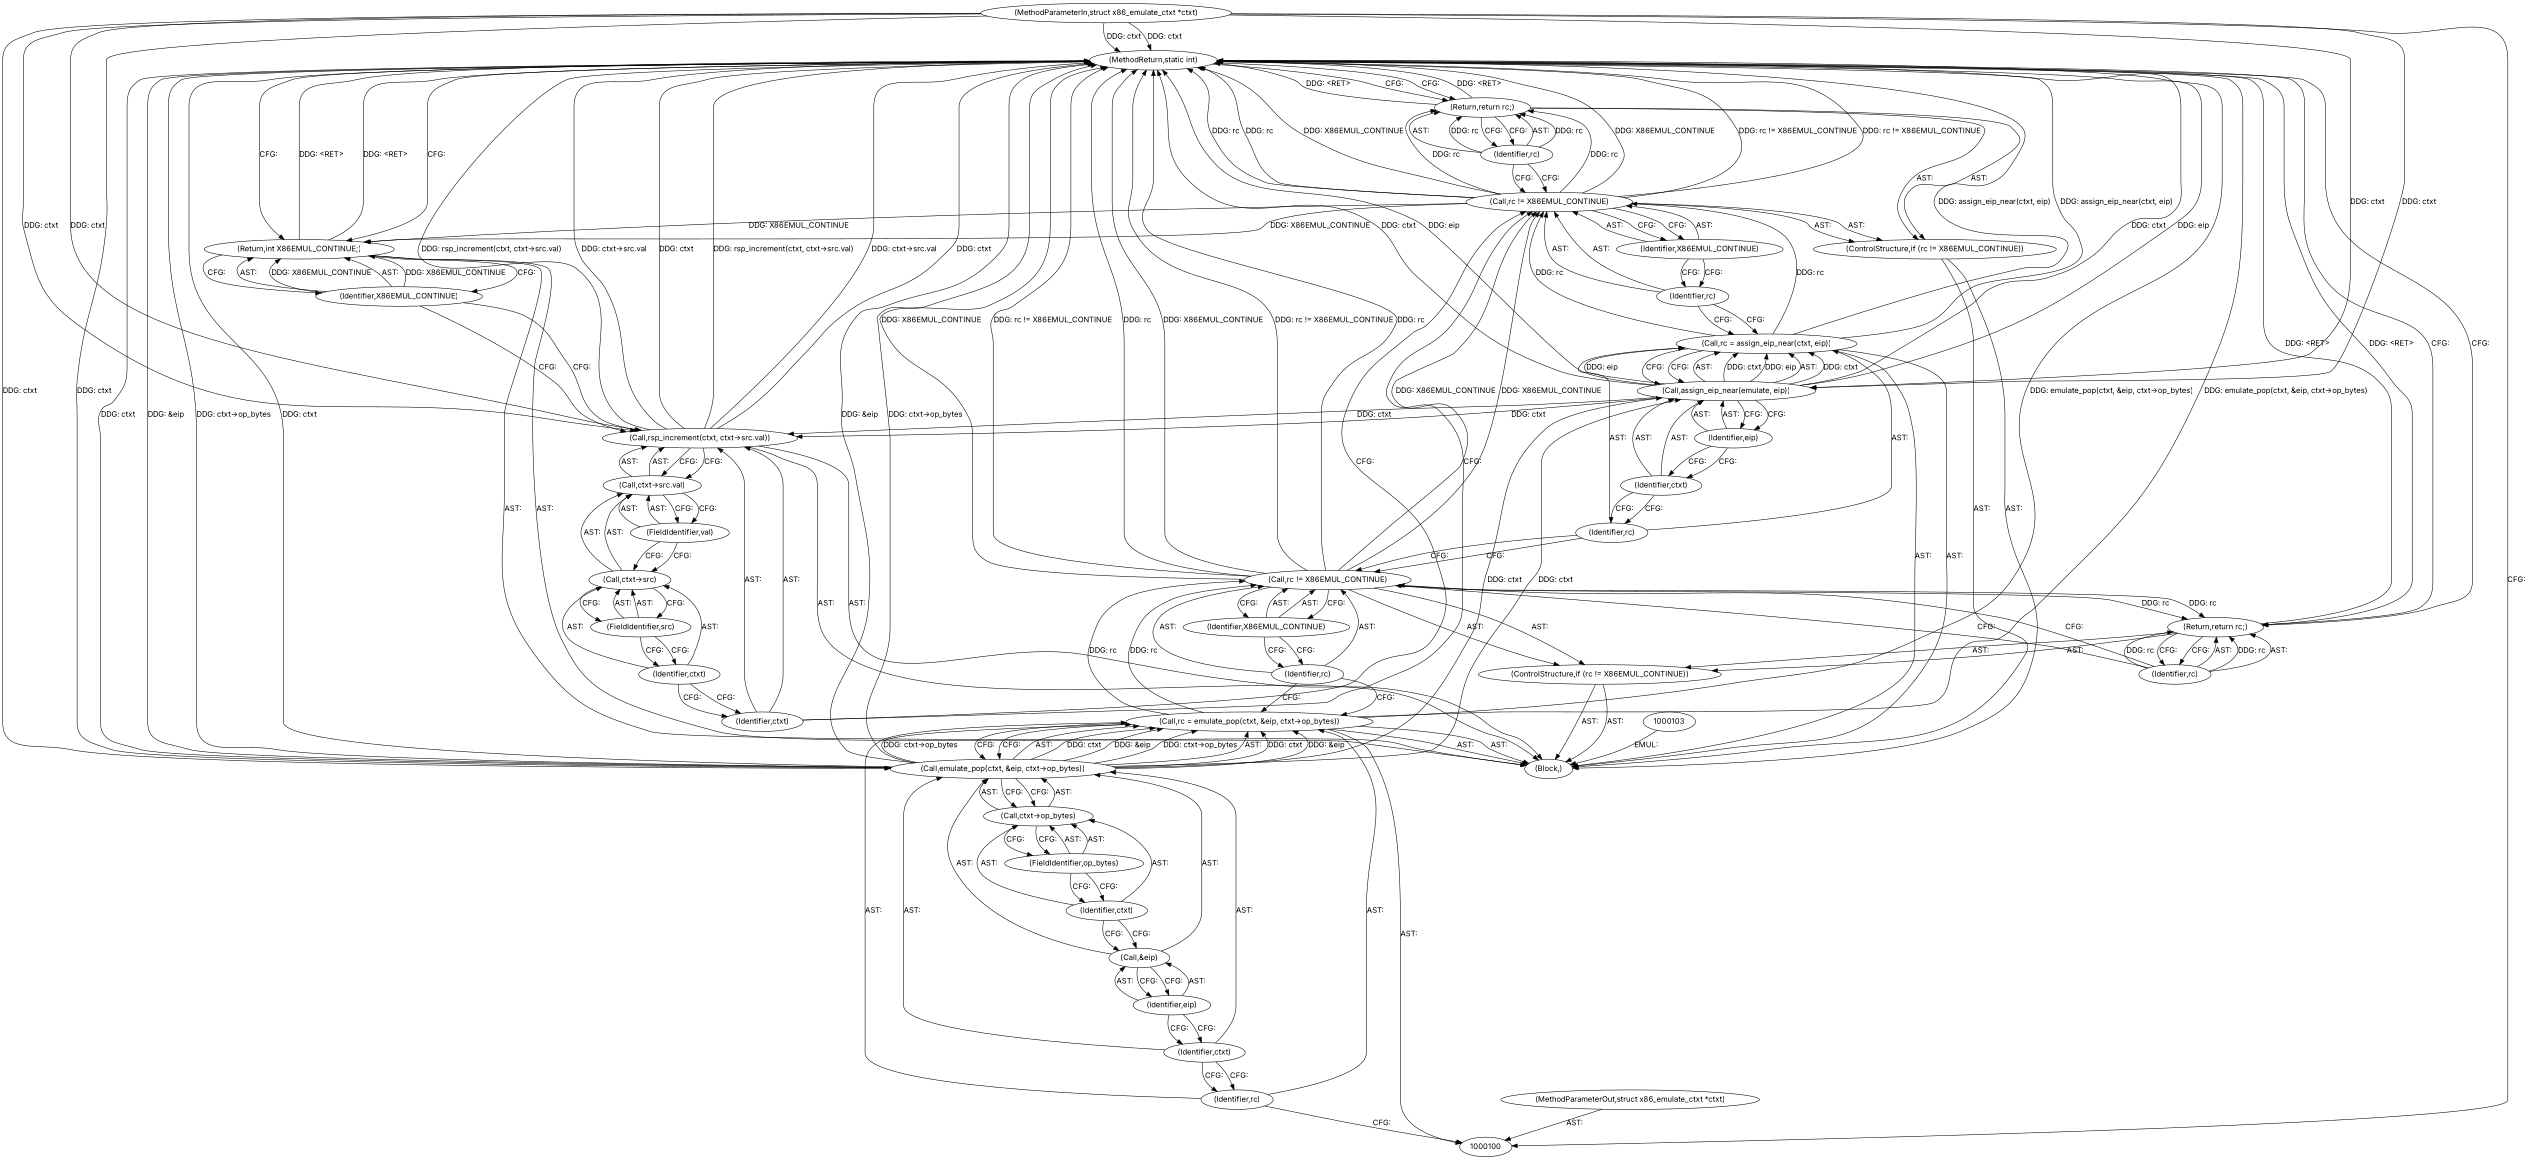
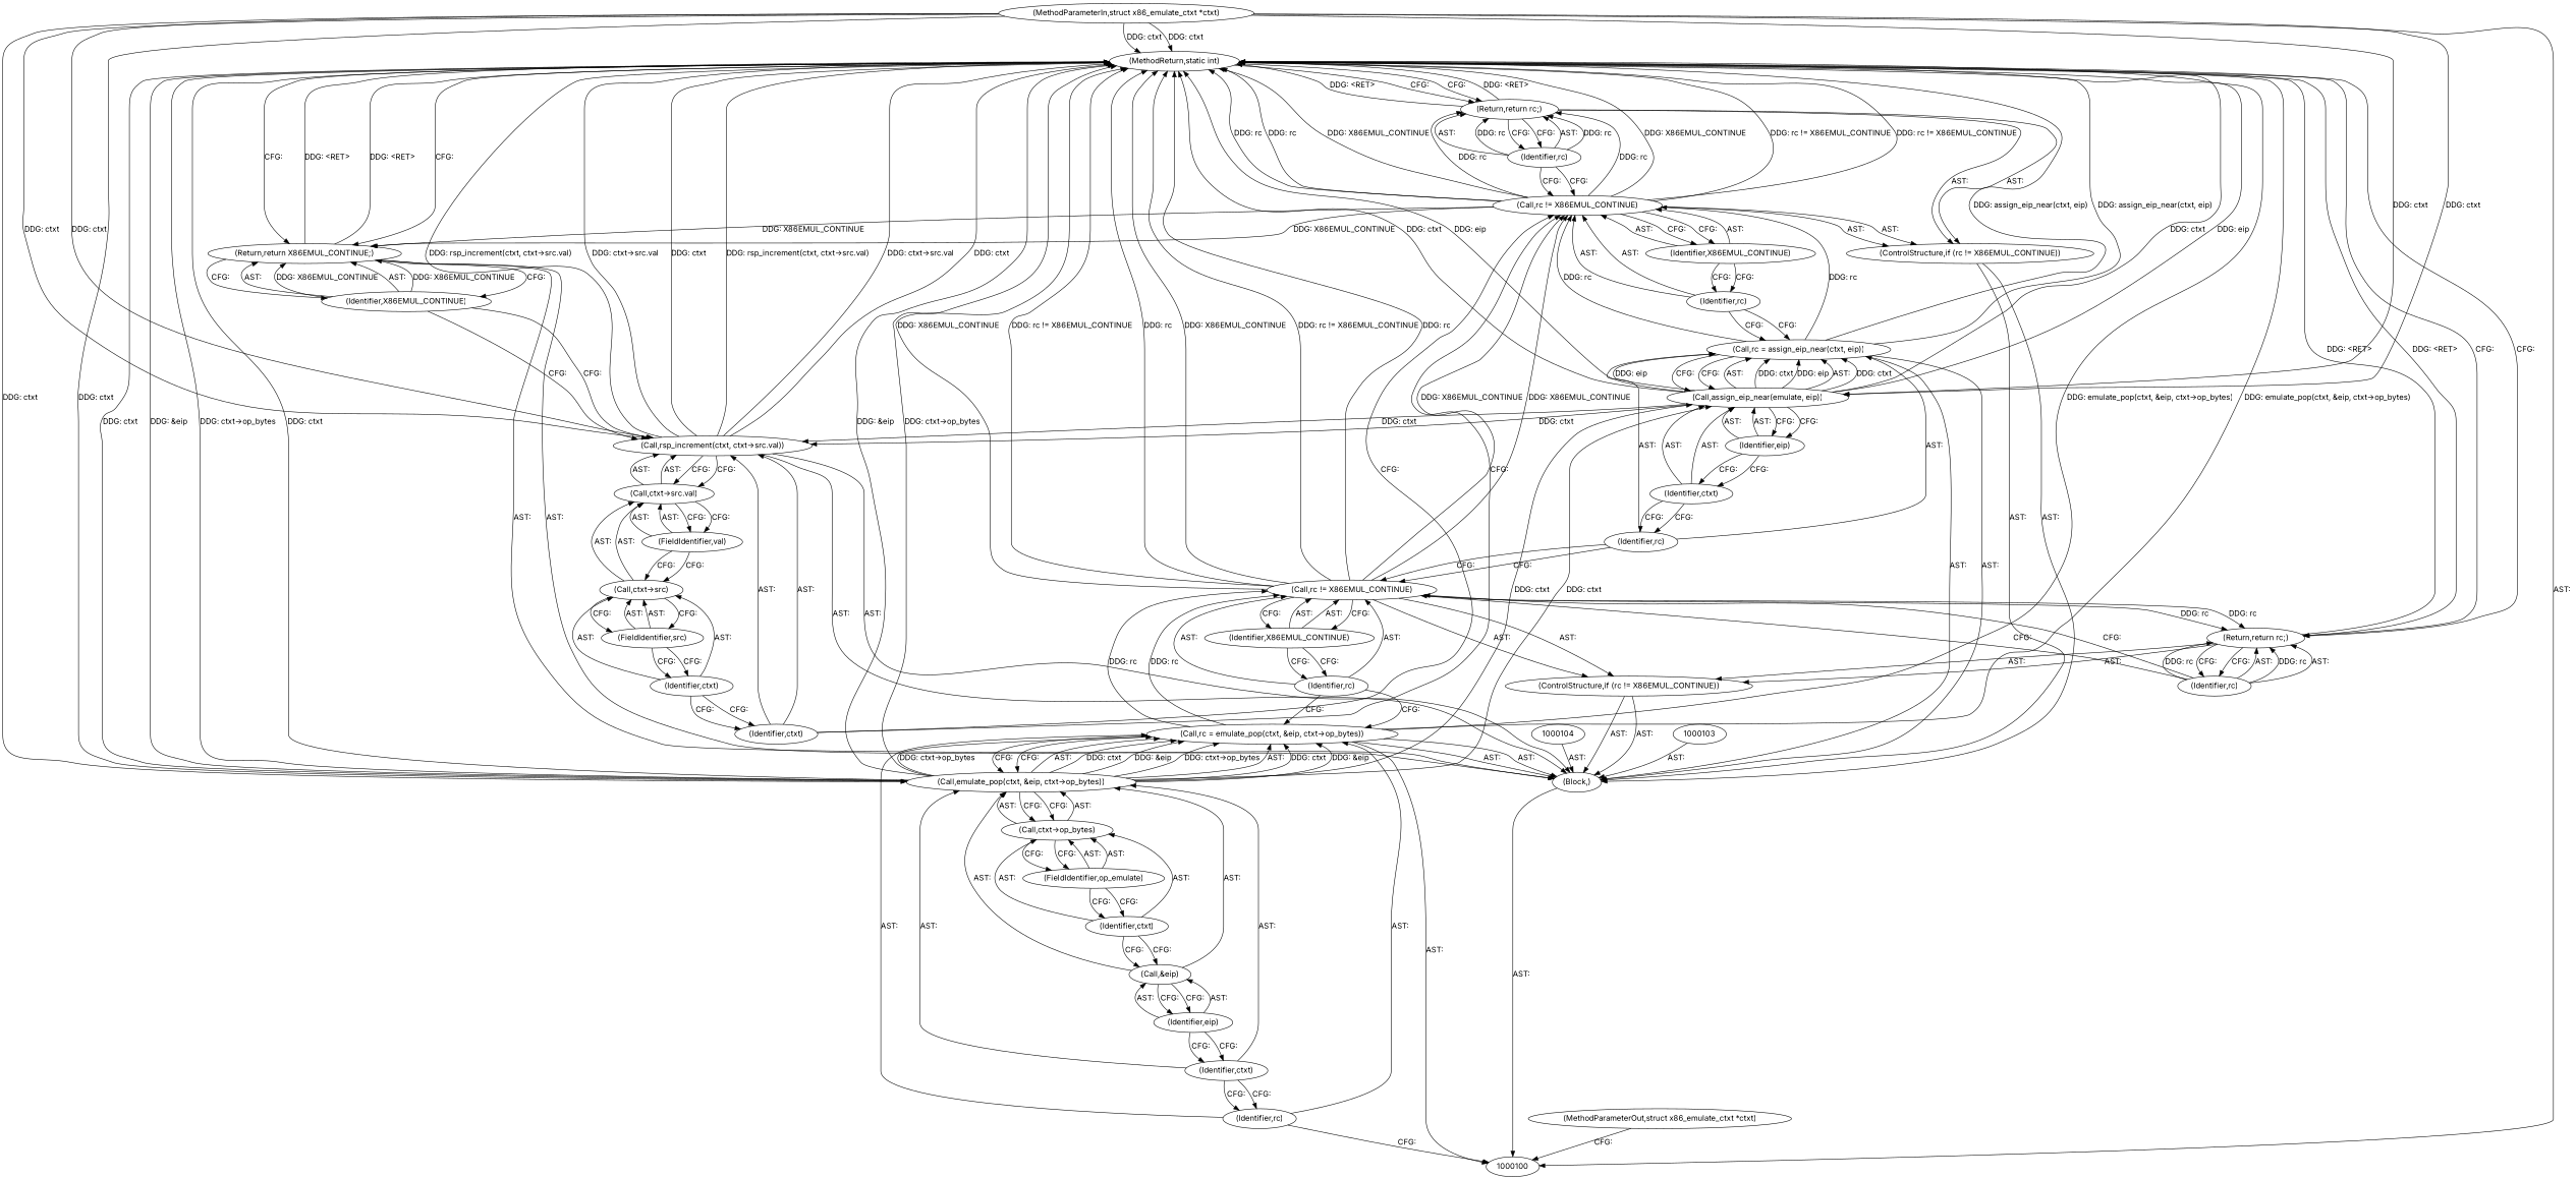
  digraph {
    fontname=Inter
    node [fontname=Inter]
    edge [fontname=Inter]
    n1 [label="(MethodReturn,static int)"]
    n2 [label="(Return,return rc;)"]
-   n3 [label="(Return,int X86EMUL_CONTINUE;)"]
+   n3 [label="(Return,return X86EMUL_CONTINUE;)"]
    n4 [label="(Return,return rc;)"]
    n5 [label="(ControlStructure,if (rc != X86EMUL_CONTINUE))"]
    n6 [label="(Identifier,rc)"]
    n7 [label="(Block,)"]
    n8 [label="(Identifier,X86EMUL_CONTINUE)"]
    n9 [label="(ControlStructure,if (rc != X86EMUL_CONTINUE))"]
    n10 [label="(Identifier,rc)"]
    n11 [label="(MethodParameterIn,struct x86_emulate_ctxt *ctxt)"]
    1000100
    n13 [label="(Call,rsp_increment(ctxt, ctxt->src.val))"]
    n14 [label="(Call,emulate_pop(ctxt, &eip, ctxt->op_bytes))"]
    n15 [label="(Call,assign_eip_near(emulate, eip))"]
    n16 [label="(Call,ctxt->src.val)"]
    n17 [label="(Call,rc = emulate_pop(ctxt, &eip, ctxt->op_bytes))"]
    n18 [label="(Call,ctxt->op_bytes)"]
    n19 [label="(Call,rc = assign_eip_near(ctxt, eip))"]
    n20 [label="(Identifier,eip)"]
    n21 [label="(MethodParameterOut,struct x86_emulate_ctxt *ctxt)"]
    n22 [label="(Identifier,X86EMUL_CONTINUE)"]
    n23 [label="(Call,rc != X86EMUL_CONTINUE)"]
    n24 [label="(Identifier,rc)"]
    n25 [label="(Identifier,ctxt)"]
    n26 [label="(FieldIdentifier,val)"]
    n27 [label="(Call,ctxt->src)"]
    n28 [label="(FieldIdentifier,src)"]
    n29 [label="(Identifier,ctxt)"]
    n30 [label="(Call,rc != X86EMUL_CONTINUE)"]
    n31 [label="(Identifier,X86EMUL_CONTINUE)"]
    n32 [label="(Identifier,rc)"]
    n33 [label="(Identifier,ctxt)"]
    n34 [label="(Call,&eip)"]
    n35 [label="(Identifier,eip)"]
-   n36 [label="(FieldIdentifier,op_bytes)"]
+   n36 [label="(FieldIdentifier,op_emulate)"]
    n37 [label="(Identifier,ctxt)"]
    n38 [label="(Identifier,rc)"]
    n39 [label="(Identifier,rc)"]
    n40 [label="(Identifier,ctxt)"]
    1000103
+   1000104
    n1 -> n2 [label="CFG: "]
    n1 -> n2 [label="CFG: "]
    n1 -> n3 [label="CFG: "]
    n1 -> n3 [label="CFG: "]
    n1 -> n4 [label="CFG: "]
    n1 -> n4 [label="CFG: "]
    n2 -> n1 [label="DDG: <RET>"]
    n2 -> n1 [label="DDG: <RET>"]
    n2 -> n5 [label="AST: "]
    n2 -> n5 [label="AST: "]
    n2 -> n6 [label="CFG: "]
    n2 -> n6 [label="CFG: "]
    n3 -> n1 [label="DDG: <RET>"]
    n3 -> n1 [label="DDG: <RET>"]
    n3 -> n7 [label="AST: "]
    n3 -> n7 [label="AST: "]
    n3 -> n8 [label="CFG: "]
    n3 -> n8 [label="CFG: "]
    n4 -> n1 [label="DDG: <RET>"]
    n4 -> n1 [label="DDG: <RET>"]
    n4 -> n9 [label="AST: "]
    n4 -> n9 [label="AST: "]
    n4 -> n10 [label="CFG: "]
    n4 -> n10 [label="CFG: "]
    n5 -> n7 [label="AST: "]
    n5 -> n7 [label="AST: "]
    n6 -> n2 [label="AST: "]
    n6 -> n2 [label="DDG: rc"]
    n6 -> n2 [label="AST: "]
    n6 -> n2 [label="DDG: rc"]
    n6 -> n23 [label="CFG: "]
    n6 -> n23 [label="CFG: "]
+   n7 -> 1000100 [label="AST: "]
    n8 -> n3 [label="AST: "]
    n8 -> n3 [label="DDG: X86EMUL_CONTINUE"]
    n8 -> n3 [label="AST: "]
    n8 -> n3 [label="DDG: X86EMUL_CONTINUE"]
    n8 -> n13 [label="CFG: "]
    n8 -> n13 [label="CFG: "]
    n9 -> n7 [label="AST: "]
    n9 -> n7 [label="AST: "]
    n10 -> n4 [label="AST: "]
    n10 -> n4 [label="DDG: rc"]
    n10 -> n4 [label="AST: "]
    n10 -> n4 [label="DDG: rc"]
    n10 -> n30 [label="CFG: "]
    n10 -> n30 [label="CFG: "]
    n11 -> n1 [label="DDG: ctxt"]
    n11 -> n1 [label="DDG: ctxt"]
-   n11 -> 1000100 [label="CFG: "]
+   n11 -> 1000100 [label="AST: "]
    n11 -> n13 [label="DDG: ctxt"]
    n11 -> n13 [label="DDG: ctxt"]
    n11 -> n14 [label="DDG: ctxt"]
    n11 -> n14 [label="DDG: ctxt"]
    n11 -> n15 [label="DDG: ctxt"]
    n11 -> n15 [label="DDG: ctxt"]
    n13 -> n1 [label="DDG: ctxt->src.val"]
    n13 -> n1 [label="DDG: ctxt"]
    n13 -> n1 [label="DDG: rsp_increment(ctxt, ctxt->src.val)"]
    n13 -> n1 [label="DDG: ctxt->src.val"]
    n13 -> n1 [label="DDG: ctxt"]
    n13 -> n1 [label="DDG: rsp_increment(ctxt, ctxt->src.val)"]
    n13 -> n7 [label="AST: "]
    n13 -> n7 [label="AST: "]
    n13 -> n16 [label="CFG: "]
    n13 -> n16 [label="CFG: "]
    n14 -> n1 [label="DDG: ctxt"]
    n14 -> n1 [label="DDG: &eip"]
    n14 -> n1 [label="DDG: ctxt->op_bytes"]
    n14 -> n1 [label="DDG: ctxt"]
    n14 -> n1 [label="DDG: &eip"]
    n14 -> n1 [label="DDG: ctxt->op_bytes"]
    n14 -> n15 [label="DDG: ctxt"]
    n14 -> n15 [label="DDG: ctxt"]
    n14 -> n17 [label="AST: "]
    n14 -> n17 [label="DDG: ctxt"]
    n14 -> n17 [label="DDG: &eip"]
    n14 -> n17 [label="DDG: ctxt->op_bytes"]
    n14 -> n17 [label="AST: "]
    n14 -> n17 [label="DDG: ctxt"]
    n14 -> n17 [label="DDG: &eip"]
    n14 -> n17 [label="DDG: ctxt->op_bytes"]
    n14 -> n18 [label="CFG: "]
    n14 -> n18 [label="CFG: "]
    n15 -> n1 [label="DDG: ctxt"]
    n15 -> n1 [label="DDG: eip"]
    n15 -> n1 [label="DDG: ctxt"]
    n15 -> n1 [label="DDG: eip"]
    n15 -> n13 [label="DDG: ctxt"]
    n15 -> n13 [label="DDG: ctxt"]
    n15 -> n19 [label="AST: "]
    n15 -> n19 [label="DDG: ctxt"]
    n15 -> n19 [label="DDG: eip"]
    n15 -> n19 [label="AST: "]
    n15 -> n19 [label="DDG: ctxt"]
    n15 -> n19 [label="DDG: eip"]
    n15 -> n20 [label="CFG: "]
    n15 -> n20 [label="CFG: "]
    n16 -> n13 [label="AST: "]
    n16 -> n13 [label="AST: "]
    n16 -> n26 [label="CFG: "]
    n16 -> n26 [label="CFG: "]
    n17 -> n1 [label="DDG: emulate_pop(ctxt, &eip, ctxt->op_bytes)"]
    n17 -> n1 [label="DDG: emulate_pop(ctxt, &eip, ctxt->op_bytes)"]
    n17 -> n7 [label="AST: "]
    n17 -> n7 [label="AST: "]
    n17 -> 1000100 [label="AST: "]
    n17 -> n14 [label="CFG: "]
    n17 -> n14 [label="CFG: "]
    n17 -> n30 [label="DDG: rc"]
    n17 -> n30 [label="DDG: rc"]
    n18 -> n14 [label="AST: "]
    n18 -> n14 [label="AST: "]
    n18 -> n36 [label="CFG: "]
    n18 -> n36 [label="CFG: "]
    n19 -> n1 [label="DDG: assign_eip_near(ctxt, eip)"]
    n19 -> n1 [label="DDG: assign_eip_near(ctxt, eip)"]
    n19 -> n7 [label="AST: "]
    n19 -> n7 [label="AST: "]
    n19 -> n15 [label="CFG: "]
    n19 -> n15 [label="CFG: "]
    n19 -> n23 [label="DDG: rc"]
    n19 -> n23 [label="DDG: rc"]
    n20 -> n15 [label="AST: "]
    n20 -> n15 [label="AST: "]
    n20 -> n40 [label="CFG: "]
    n20 -> n40 [label="CFG: "]
-   n21 -> 1000100 [label="AST: "]
+   n21 -> 1000100 [label="CFG: "]
    n22 -> n23 [label="AST: "]
    n22 -> n23 [label="AST: "]
    n22 -> n24 [label="CFG: "]
    n22 -> n24 [label="CFG: "]
    n23 -> n1 [label="DDG: rc != X86EMUL_CONTINUE"]
    n23 -> n1 [label="DDG: rc"]
    n23 -> n1 [label="DDG: X86EMUL_CONTINUE"]
    n23 -> n1 [label="DDG: rc != X86EMUL_CONTINUE"]
    n23 -> n1 [label="DDG: rc"]
    n23 -> n1 [label="DDG: X86EMUL_CONTINUE"]
    n23 -> n2 [label="DDG: rc"]
    n23 -> n2 [label="DDG: rc"]
    n23 -> n3 [label="DDG: X86EMUL_CONTINUE"]
    n23 -> n3 [label="DDG: X86EMUL_CONTINUE"]
    n23 -> n5 [label="AST: "]
    n23 -> n5 [label="AST: "]
    n23 -> n22 [label="CFG: "]
    n23 -> n22 [label="CFG: "]
    n24 -> n19 [label="CFG: "]
    n24 -> n19 [label="CFG: "]
    n24 -> n23 [label="AST: "]
    n24 -> n23 [label="AST: "]
    n25 -> n13 [label="AST: "]
    n25 -> n13 [label="AST: "]
    n25 -> n23 [label="CFG: "]
    n25 -> n23 [label="CFG: "]
    n26 -> n16 [label="AST: "]
    n26 -> n16 [label="AST: "]
    n26 -> n27 [label="CFG: "]
    n26 -> n27 [label="CFG: "]
    n27 -> n16 [label="AST: "]
    n27 -> n16 [label="AST: "]
    n27 -> n28 [label="CFG: "]
    n27 -> n28 [label="CFG: "]
    n28 -> n27 [label="AST: "]
    n28 -> n27 [label="AST: "]
    n28 -> n29 [label="CFG: "]
    n28 -> n29 [label="CFG: "]
    n29 -> n25 [label="CFG: "]
    n29 -> n25 [label="CFG: "]
    n29 -> n27 [label="AST: "]
    n29 -> n27 [label="AST: "]
    n30 -> n1 [label="DDG: X86EMUL_CONTINUE"]
    n30 -> n1 [label="DDG: rc != X86EMUL_CONTINUE"]
    n30 -> n1 [label="DDG: rc"]
    n30 -> n1 [label="DDG: X86EMUL_CONTINUE"]
    n30 -> n1 [label="DDG: rc != X86EMUL_CONTINUE"]
    n30 -> n1 [label="DDG: rc"]
    n30 -> n4 [label="DDG: rc"]
    n30 -> n4 [label="DDG: rc"]
    n30 -> n9 [label="AST: "]
    n30 -> n9 [label="AST: "]
    n30 -> n23 [label="DDG: X86EMUL_CONTINUE"]
    n30 -> n23 [label="DDG: X86EMUL_CONTINUE"]
    n30 -> n31 [label="CFG: "]
    n30 -> n31 [label="CFG: "]
    n31 -> n30 [label="AST: "]
    n31 -> n30 [label="AST: "]
    n31 -> n38 [label="CFG: "]
    n31 -> n38 [label="CFG: "]
    n32 -> 1000100 [label="CFG: "]
    n32 -> n17 [label="AST: "]
    n32 -> n17 [label="AST: "]
    n33 -> n14 [label="AST: "]
    n33 -> n14 [label="AST: "]
    n33 -> n32 [label="CFG: "]
    n33 -> n32 [label="CFG: "]
    n34 -> n14 [label="AST: "]
    n34 -> n14 [label="AST: "]
    n34 -> n35 [label="CFG: "]
    n34 -> n35 [label="CFG: "]
    n35 -> n33 [label="CFG: "]
    n35 -> n33 [label="CFG: "]
    n35 -> n34 [label="AST: "]
    n35 -> n34 [label="AST: "]
    n36 -> n18 [label="AST: "]
    n36 -> n18 [label="AST: "]
    n36 -> n37 [label="CFG: "]
    n36 -> n37 [label="CFG: "]
    n37 -> n18 [label="AST: "]
    n37 -> n18 [label="AST: "]
    n37 -> n34 [label="CFG: "]
    n37 -> n34 [label="CFG: "]
    n38 -> n17 [label="CFG: "]
    n38 -> n17 [label="CFG: "]
    n38 -> n30 [label="AST: "]
    n38 -> n30 [label="AST: "]
    n39 -> n19 [label="AST: "]
    n39 -> n19 [label="AST: "]
    n39 -> n30 [label="CFG: "]
    n39 -> n30 [label="CFG: "]
    n40 -> n15 [label="AST: "]
    n40 -> n15 [label="AST: "]
    n40 -> n39 [label="CFG: "]
    n40 -> n39 [label="CFG: "]
-   1000103 -> n7 [label="EMUL: "]
+   1000103 -> n7 [label="AST: "]
+   1000104 -> n7 [label="AST: "]
  }
